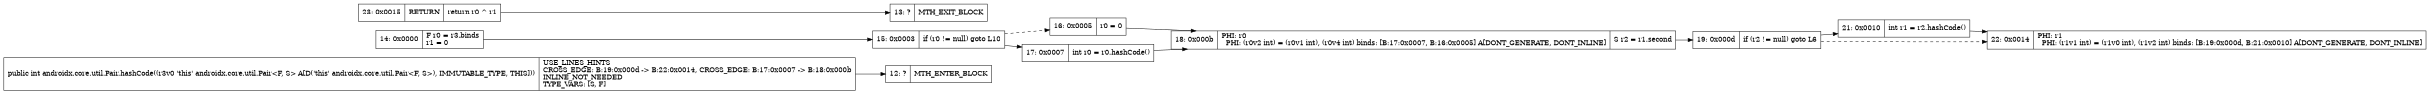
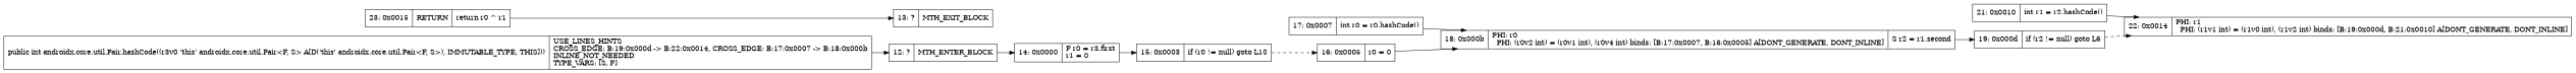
  digraph {
    rankdir=LR
    node [shape=record]
    n1 [label="{12\:\ ?|MTH_ENTER_BLOCK\l}"]
-   n2 [label="{14\:\ 0x0000|F r0 = r3.binds\lr1 = 0\l}"]
+   n2 [label="{14\:\ 0x0000|F r0 = r3.first\lr1 = 0\l}"]
    n3 [label="{15\:\ 0x0003|if (r0 != null) goto L10\l}"]
    n4 [label="{16\:\ 0x0005|r0 = 0\l}"]
    n5 [label="{17\:\ 0x0007|int r0 = r0.hashCode()\l}"]
    n6 [label="{18\:\ 0x000b|PHI: r0 \l  PHI: (r0v2 int) = (r0v1 int), (r0v4 int) binds: [B:17:0x0007, B:16:0x0005] A[DONT_GENERATE, DONT_INLINE]\l|S r2 = r1.second\l}"]
    n7 [label="{19\:\ 0x000d|if (r2 != null) goto L6\l}"]
    n8 [label="{21\:\ 0x0010|int r1 = r2.hashCode()\l}"]
    n9 [label="{22\:\ 0x0014|PHI: r1 \l  PHI: (r1v1 int) = (r1v0 int), (r1v2 int) binds: [B:19:0x000d, B:21:0x0010] A[DONT_GENERATE, DONT_INLINE]\l}"]
    n10 [label="{23\:\ 0x0015|RETURN\l|return r0 ^ r1\l}"]
    n11 [label="{13\:\ ?|MTH_EXIT_BLOCK\l}"]
    n12 [label="{public int androidx.core.util.Pair.hashCode((r3v0 'this' androidx.core.util.Pair\<F, S\> A[D('this' androidx.core.util.Pair\<F, S\>), IMMUTABLE_TYPE, THIS]))  | USE_LINES_HINTS\lCROSS_EDGE: B:19:0x000d \-\> B:22:0x0014, CROSS_EDGE: B:17:0x0007 \-\> B:18:0x000b\lINLINE_NOT_NEEDED\lTYPE_VARS: [S, F]\l}"]
+   n1 -> n2
    n2 -> n3
    n3 -> n4 [style=dashed]
-   n3 -> n5
    n4 -> n6
    n5 -> n6
    n6 -> n7
-   n7 -> n8
    n7 -> n9 [style=dashed]
    n8 -> n9
    n10 -> n11
    n12 -> n1
  }
